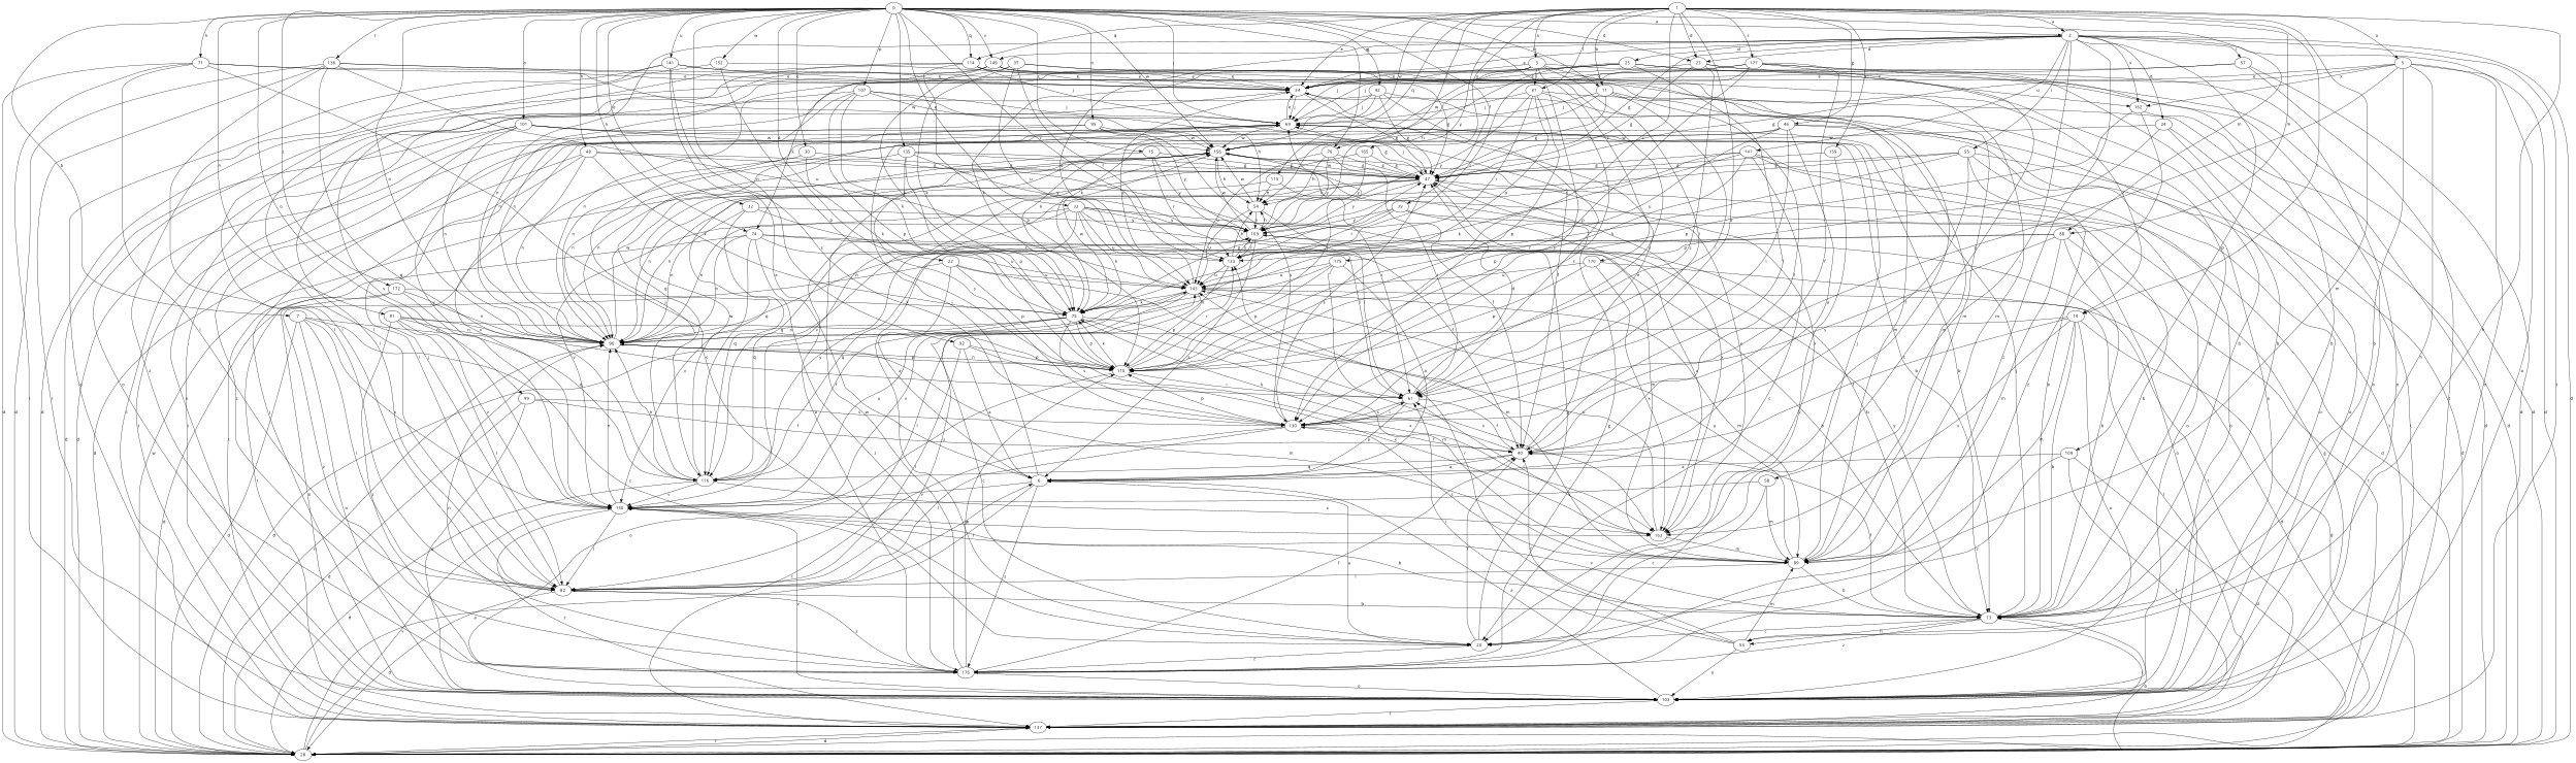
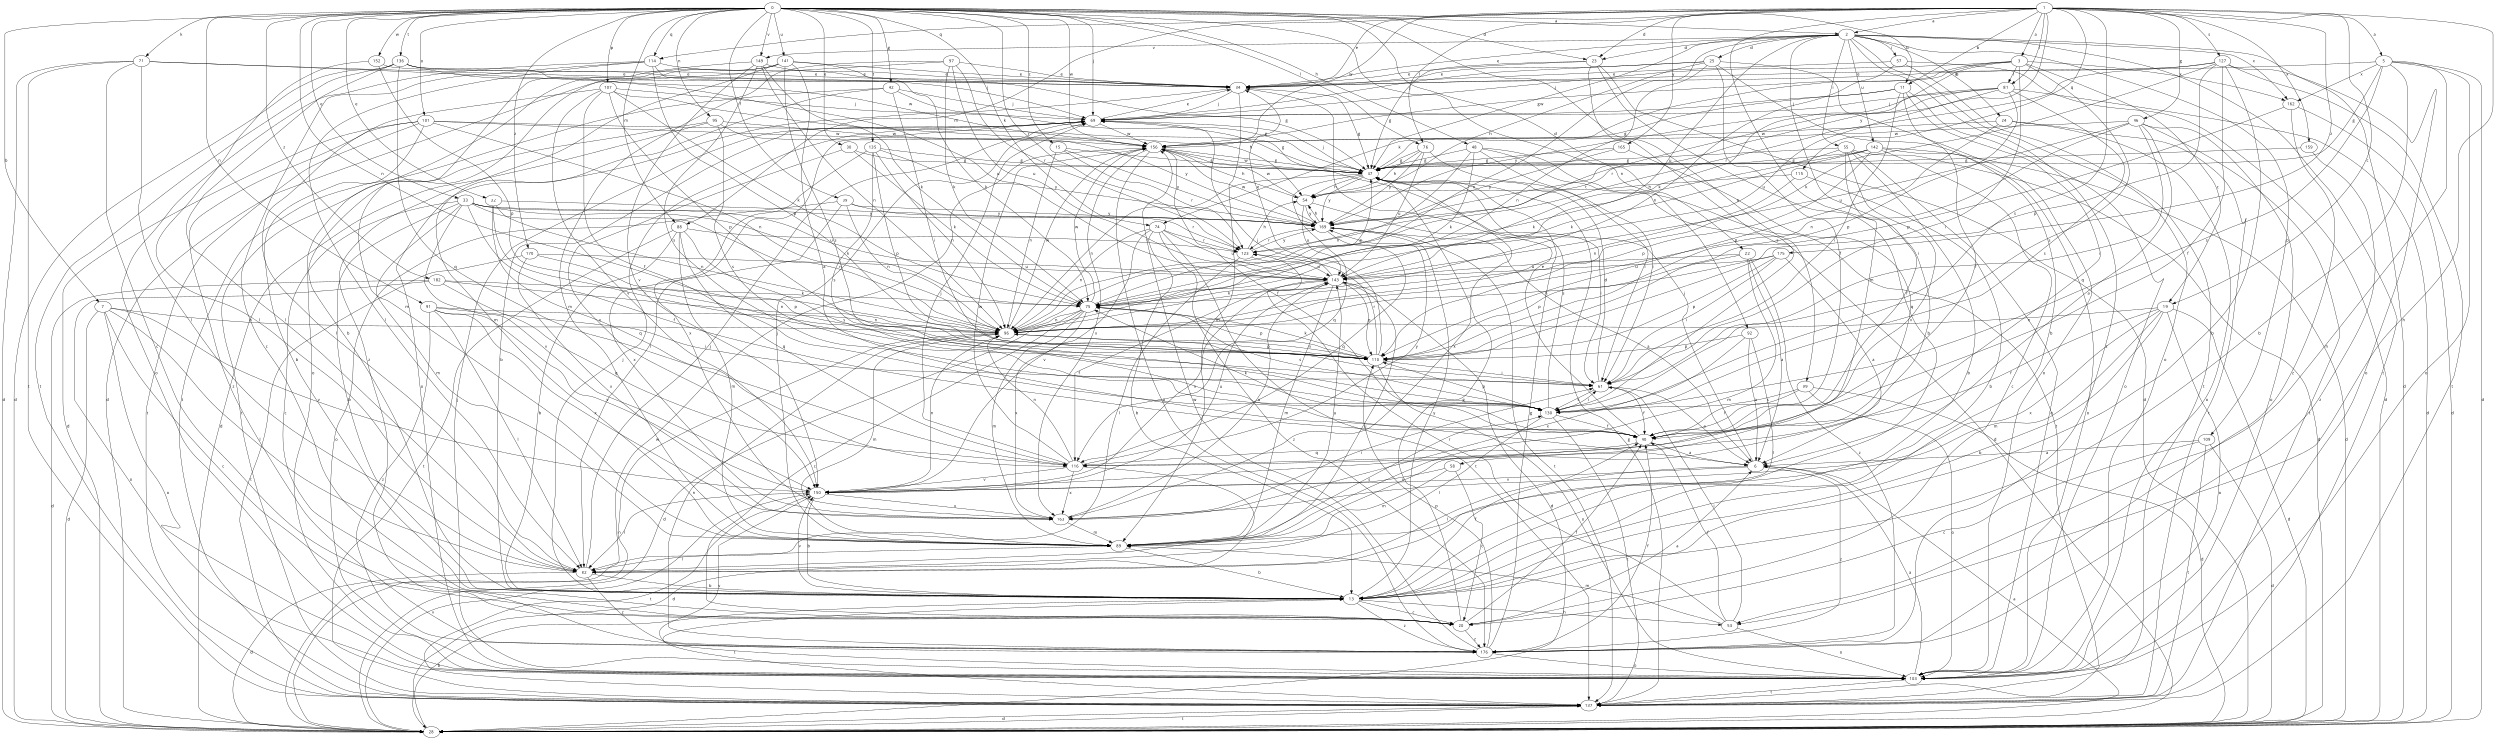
  strict digraph {
    fontname="Open Sans"
    node [fontname="Open Sans"]
    edge [fontname="Open Sans"]
    0
    2
    7
    11
    15
    22
    23
    30
    32
    33
    39
    42
    48
    69
    71
    74
    76
    88
    91
    92
    95
    96
    99
    101
    107
    114
    123
    135
    136
    141
    149
    152
    156
    170
-   172
+   172 [label=182]
    34
    24
    25
    28
    47
    55
    57
    58
    103
    109
    137
    142
    143
    162
    176
    82
    150
    20
    61
    40
    116
    169
    89
    6
    110
    130
    13
    75
    163
    54
    97
    1
    3
    5
    19
    46
    53
    81
    115
    127
    159
    165
    175
    0 -> 2 [label=a]
    0 -> 7 [label=b]
    0 -> 11 [label=b]
    0 -> 15 [label=c]
    0 -> 22 [label=d]
    0 -> 23 [label=d]
    0 -> 30 [label=e]
    0 -> 32 [label=e]
    0 -> 33 [label=e]
    0 -> 39 [label=f]
    0 -> 42 [label=g]
    0 -> 48 [label=h]
    0 -> 69 [label=j]
    0 -> 71 [label=k]
    0 -> 74 [label=k]
    0 -> 76 [label=l]
    0 -> 88 [label=m]
    0 -> 91 [label=n]
    0 -> 92 [label=n]
    0 -> 95 [label=n]
    0 -> 96 [label=n]
    0 -> 99 [label=o]
    0 -> 101 [label=o]
    0 -> 107 [label=p]
    0 -> 114 [label=q]
    0 -> 123 [label=r]
    0 -> 135 [label=t]
    0 -> 136 [label=t]
    0 -> 141 [label=u]
    0 -> 149 [label=v]
    0 -> 152 [label=w]
    0 -> 156 [label=w]
    0 -> 170 [label=z]
    0 -> 172 [label=z]
    2 -> 23 [label=d]
    2 -> 96 [label=n]
    2 -> 149 [label=v]
    2 -> 34 [label=e]
    2 -> 24 [label=d]
    2 -> 25 [label=d]
    2 -> 28 [label=d]
    2 -> 47 [label=g]
    2 -> 55 [label=i]
    2 -> 57 [label=i]
    2 -> 58 [label=i]
    2 -> 103 [label=o]
    2 -> 109 [label=p]
    2 -> 137 [label=t]
    2 -> 142 [label=u]
    2 -> 143 [label=u]
    2 -> 162 [label=x]
    2 -> 176 [label=z]
    7 -> 96 [label=n]
    7 -> 28 [label=d]
    7 -> 103 [label=o]
    7 -> 82 [label=l]
    7 -> 150 [label=v]
    7 -> 20 [label=c]
    11 -> 69 [label=j]
    11 -> 47 [label=g]
    11 -> 103 [label=o]
    11 -> 61 [label=i]
    11 -> 40 [label=f]
    11 -> 116 [label=q]
    15 -> 96 [label=n]
    15 -> 123 [label=r]
    15 -> 47 [label=g]
    15 -> 169 [label=y]
    22 -> 143 [label=u]
    22 -> 176 [label=z]
    22 -> 89 [label=m]
    22 -> 6 [label=a]
    22 -> 110 [label=p]
    23 -> 34 [label=e]
    23 -> 28 [label=d]
    23 -> 47 [label=g]
    23 -> 130 [label=s]
    23 -> 13 [label=b]
    30 -> 47 [label=g]
    30 -> 150 [label=v]
    30 -> 75 [label=k]
    32 -> 96 [label=n]
    32 -> 61 [label=i]
    32 -> 116 [label=q]
    32 -> 169 [label=y]
    33 -> 96 [label=n]
    33 -> 143 [label=u]
    33 -> 150 [label=v]
    33 -> 20 [label=c]
    33 -> 40 [label=f]
    33 -> 169 [label=y]
    33 -> 89 [label=m]
    33 -> 13 [label=b]
    33 -> 75 [label=k]
    39 -> 96 [label=n]
    39 -> 123 [label=r]
    39 -> 103 [label=o]
    39 -> 169 [label=y]
    39 -> 163 [label=x]
    42 -> 69 [label=j]
    42 -> 47 [label=g]
    42 -> 137 [label=t]
    42 -> 61 [label=i]
    42 -> 89 [label=m]
    48 -> 96 [label=n]
    48 -> 28 [label=d]
    48 -> 47 [label=g]
    48 -> 137 [label=t]
    48 -> 61 [label=i]
    48 -> 75 [label=k]
    69 -> 156 [label=w]
    69 -> 34 [label=e]
    69 -> 82 [label=l]
    69 -> 13 [label=b]
    71 -> 156 [label=w]
    71 -> 34 [label=e]
    71 -> 28 [label=d]
    71 -> 137 [label=t]
    71 -> 82 [label=l]
    71 -> 20 [label=c]
    74 -> 96 [label=n]
    74 -> 123 [label=r]
    74 -> 137 [label=t]
    74 -> 143 [label=u]
    74 -> 176 [label=z]
    74 -> 150 [label=v]
    74 -> 13 [label=b]
    76 -> 47 [label=g]
    76 -> 143 [label=u]
    76 -> 61 [label=i]
    76 -> 169 [label=y]
    76 -> 54 [label=h]
    88 -> 123 [label=r]
    88 -> 137 [label=t]
    88 -> 116 [label=q]
    88 -> 89 [label=m]
    88 -> 130 [label=s]
    88 -> 13 [label=b]
    91 -> 96 [label=n]
    91 -> 176 [label=z]
    91 -> 82 [label=l]
    91 -> 150 [label=v]
    91 -> 61 [label=i]
    91 -> 163 [label=x]
    92 -> 82 [label=l]
    92 -> 6 [label=a]
    92 -> 110 [label=p]
    92 -> 163 [label=x]
    95 -> 156 [label=w]
    95 -> 28 [label=d]
    95 -> 137 [label=t]
    95 -> 169 [label=y]
    95 -> 130 [label=s]
    96 -> 156 [label=w]
    96 -> 89 [label=m]
    96 -> 110 [label=p]
    99 -> 28 [label=d]
    99 -> 103 [label=o]
    99 -> 40 [label=f]
    99 -> 130 [label=s]
    101 -> 96 [label=n]
    101 -> 156 [label=w]
    101 -> 28 [label=d]
    101 -> 47 [label=g]
    101 -> 137 [label=t]
    101 -> 176 [label=z]
    101 -> 13 [label=b]
    107 -> 69 [label=j]
    107 -> 82 [label=l]
    107 -> 150 [label=v]
    107 -> 40 [label=f]
    107 -> 110 [label=p]
    107 -> 75 [label=k]
    107 -> 54 [label=h]
    114 -> 69 [label=j]
    114 -> 34 [label=e]
    114 -> 103 [label=o]
    114 -> 82 [label=l]
    114 -> 20 [label=c]
    114 -> 110 [label=p]
    123 -> 143 [label=u]
    123 -> 82 [label=l]
    123 -> 169 [label=y]
    123 -> 54 [label=h]
    135 -> 96 [label=n]
    135 -> 47 [label=g]
    135 -> 169 [label=y]
    135 -> 110 [label=p]
    135 -> 130 [label=s]
    135 -> 163 [label=x]
    136 -> 34 [label=e]
    136 -> 28 [label=d]
    136 -> 47 [label=g]
    136 -> 137 [label=t]
    136 -> 143 [label=u]
    136 -> 82 [label=l]
    136 -> 116 [label=q]
    141 -> 34 [label=e]
    141 -> 103 [label=o]
    141 -> 176 [label=z]
    141 -> 6 [label=a]
    141 -> 130 [label=s]
    141 -> 13 [label=b]
-   42 -> 75 [label=k]
+   141 -> 75 [label=k]
    149 -> 96 [label=n]
    149 -> 34 [label=e]
    149 -> 150 [label=v]
    149 -> 89 [label=m]
    149 -> 130 [label=s]
    149 -> 75 [label=k]
    152 -> 34 [label=e]
    152 -> 82 [label=l]
    152 -> 110 [label=p]
    156 -> 47 [label=g]
    156 -> 176 [label=a]
    156 -> 40 [label=f]
    156 -> 163 [label=x]
    156 -> 54 [label=h]
    170 -> 137 [label=t]
    170 -> 143 [label=u]
    170 -> 110 [label=p]
    170 -> 163 [label=x]
    172 -> 96 [label=n]
    172 -> 28 [label=d]
    172 -> 103 [label=o]
    172 -> 116 [label=q]
    172 -> 75 [label=k]
    34 -> 69 [label=j]
    34 -> 47 [label=g]
    34 -> 103 [label=o]
    34 -> 89 [label=m]
    24 -> 156 [label=w]
    24 -> 103 [label=o]
    24 -> 137 [label=t]
    24 -> 110 [label=p]
    25 -> 69 [label=j]
    25 -> 96 [label=n]
    25 -> 34 [label=e]
    25 -> 103 [label=o]
    25 -> 40 [label=f]
    25 -> 13 [label=b]
    25 -> 54 [label=h]
    28 -> 96 [label=n]
    28 -> 156 [label=w]
    28 -> 137 [label=t]
    28 -> 150 [label=v]
    28 -> 6 [label=a]
    28 -> 13 [label=b]
    47 -> 69 [label=j]
    47 -> 96 [label=n]
    47 -> 156 [label=w]
    47 -> 116 [label=q]
    47 -> 169 [label=y]
    47 -> 163 [label=x]
    47 -> 54 [label=h]
    55 -> 28 [label=d]
    55 -> 47 [label=g]
    55 -> 103 [label=o]
    55 -> 150 [label=v]
    55 -> 40 [label=f]
    55 -> 13 [label=b]
    55 -> 75 [label=k]
    57 -> 96 [label=n]
    57 -> 34 [label=e]
    57 -> 28 [label=d]
    57 -> 137 [label=t]
    58 -> 150 [label=v]
    58 -> 20 [label=c]
    58 -> 89 [label=m]
    103 -> 69 [label=j]
    103 -> 137 [label=t]
    103 -> 150 [label=v]
    103 -> 6 [label=a]
    109 -> 28 [label=d]
    109 -> 137 [label=t]
    109 -> 20 [label=c]
    109 -> 6 [label=a]
    137 -> 28 [label=d]
    137 -> 47 [label=g]
    142 -> 28 [label=d]
    142 -> 47 [label=g]
    142 -> 103 [label=o]
    142 -> 20 [label=c]
    142 -> 169 [label=t]
    142 -> 110 [label=p]
    142 -> 75 [label=k]
    143 -> 34 [label=e]
    143 -> 28 [label=d]
    143 -> 150 [label=v]
    143 -> 116 [label=f]
    143 -> 89 [label=m]
    143 -> 110 [label=p]
    143 -> 75 [label=k]
    162 -> 28 [label=d]
    162 -> 176 [label=z]
    162 -> 110 [label=p]
    176 -> 96 [label=n]
    176 -> 156 [label=w]
    176 -> 47 [label=g]
    176 -> 103 [label=o]
    176 -> 40 [label=f]
    176 -> 110 [label=p]
    82 -> 69 [label=j]
    82 -> 28 [label=d]
    82 -> 143 [label=u]
    82 -> 176 [label=z]
    82 -> 13 [label=b]
    150 -> 96 [label=n]
    150 -> 137 [label=t]
    150 -> 143 [label=u]
    150 -> 82 [label=l]
    150 -> 13 [label=b]
    150 -> 163 [label=x]
    20 -> 47 [label=g]
    20 -> 176 [label=z]
    20 -> 40 [label=f]
    20 -> 6 [label=a]
    61 -> 47 [label=d]
    61 -> 40 [label=f]
    61 -> 6 [label=a]
    61 -> 130 [label=s]
    40 -> 34 [label=e]
    40 -> 116 [label=q]
    40 -> 6 [label=a]
    40 -> 75 [label=k]
    116 -> 69 [label=j]
    116 -> 96 [label=n]
    116 -> 156 [label=w]
    116 -> 28 [label=d]
    116 -> 150 [label=v]
    116 -> 169 [label=y]
    116 -> 163 [label=x]
    169 -> 123 [label=r]
    169 -> 156 [label=w]
    169 -> 137 [label=t]
    169 -> 116 [label=q]
    169 -> 6 [label=a]
    169 -> 54 [label=h]
    89 -> 69 [label=j]
    89 -> 143 [label=u]
    89 -> 82 [label=l]
    89 -> 130 [label=s]
    89 -> 13 [label=b]
    6 -> 69 [label=j]
    6 -> 176 [label=z]
    6 -> 82 [label=l]
    6 -> 150 [label=v]
    110 -> 69 [label=j]
    110 -> 96 [label=n]
    110 -> 123 [label=r]
    110 -> 103 [label=o]
    110 -> 61 [label=i]
    110 -> 75 [label=k]
    130 -> 47 [label=s]
    130 -> 137 [label=t]
    130 -> 82 [label=l]
    130 -> 61 [label=i]
    130 -> 40 [label=f]
    130 -> 110 [label=p]
    13 -> 69 [label=j]
    13 -> 137 [label=t]
    13 -> 176 [label=z]
    13 -> 150 [label=v]
    13 -> 20 [label=c]
    13 -> 40 [label=f]
    13 -> 169 [label=y]
    13 -> 53 [label=h]
    75 -> 96 [label=n]
    75 -> 156 [label=w]
    75 -> 28 [label=d]
    75 -> 47 [label=g]
    75 -> 20 [label=c]
    75 -> 89 [label=m]
    75 -> 110 [label=p]
    75 -> 130 [label=s]
    75 -> 163 [label=x]
    163 -> 143 [label=u]
    163 -> 61 [label=i]
    163 -> 89 [label=m]
    54 -> 156 [label=w]
    54 -> 143 [label=u]
    54 -> 61 [label=i]
    54 -> 169 [label=y]
    97 -> 123 [label=r]
    97 -> 34 [label=e]
    97 -> 28 [label=d]
    97 -> 143 [label=u]
    97 -> 89 [label=m]
    97 -> 75 [label=k]
    1 -> 2 [label=a]
    1 -> 11 [label=b]
    1 -> 23 [label=d]
    1 -> 76 [label=l]
    1 -> 88 [label=m]
    1 -> 114 [label=q]
    1 -> 156 [label=w]
    1 -> 34 [label=e]
    1 -> 169 [label=y]
    1 -> 89 [label=m]
    1 -> 130 [label=s]
    1 -> 3 [label=a]
    1 -> 5 [label=a]
    1 -> 19 [label=c]
    1 -> 46 [label=g]
    1 -> 53 [label=h]
    1 -> 81 [label=l]
    1 -> 115 [label=q]
    1 -> 127 [label=s]
    1 -> 159 [label=x]
    1 -> 165 [label=y]
    1 -> 175 [label=z]
    3 -> 69 [label=j]
    3 -> 74 [label=k]
    3 -> 156 [label=w]
    3 -> 162 [label=x]
    3 -> 61 [label=i]
    3 -> 130 [label=s]
    3 -> 75 [label=k]
    3 -> 19 [label=c]
    3 -> 81 [label=l]
    5 -> 34 [label=e]
    5 -> 28 [label=d]
    5 -> 47 [label=g]
    5 -> 103 [label=o]
    5 -> 162 [label=x]
    5 -> 130 [label=s]
    5 -> 13 [label=b]
    5 -> 53 [label=h]
    19 -> 96 [label=n]
    19 -> 28 [label=d]
    19 -> 103 [label=o]
    19 -> 40 [label=f]
    19 -> 89 [label=m]
    19 -> 13 [label=b]
    19 -> 163 [label=x]
    46 -> 96 [label=n]
    46 -> 156 [label=w]
    46 -> 103 [label=o]
    46 -> 137 [label=t]
    46 -> 143 [label=u]
    46 -> 61 [label=i]
    46 -> 6 [label=a]
    53 -> 123 [label=r]
    53 -> 103 [label=o]
    53 -> 61 [label=i]
    53 -> 40 [label=f]
    53 -> 89 [label=m]
    81 -> 69 [label=j]
    81 -> 123 [label=r]
    81 -> 28 [label=d]
    81 -> 143 [label=u]
    81 -> 169 [label=y]
    81 -> 110 [label=p]
    81 -> 130 [label=s]
    115 -> 96 [label=n]
    115 -> 13 [label=b]
    115 -> 54 [label=h]
    127 -> 123 [label=r]
    127 -> 34 [label=e]
    127 -> 103 [label=o]
-   127 -> 20 [label=t]
+   127 -> 137 [label=t]
    127 -> 40 [label=f]
    127 -> 110 [label=p]
    127 -> 13 [label=b]
    127 -> 75 [label=k]
    159 -> 47 [label=g]
    159 -> 176 [label=z]
    165 -> 47 [label=g]
    165 -> 116 [label=q]
    165 -> 169 [label=y]
    175 -> 96 [label=n]
    175 -> 143 [label=u]
    175 -> 61 [label=i]
    175 -> 6 [label=a]
    175 -> 110 [label=p]
  }
